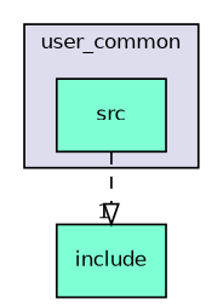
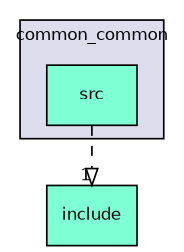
  digraph {
    compound=true
    node [fillcolor=aquamarine fontname=Helvetica fontsize=10 shape=box style=filled]
    n1 [label=src pencolor=black]
    n2 [label=include]
    subgraph cluster_1 {
      bgcolor="#ddddee"
      fontname=Helvetica
      fontsize=10
-     label=user_common
+     label=common_common
      pencolor=black
      n1
    }
    n1 -> n2 [headlabel=1 labeldistance=1.5 labelfontname=Helvetica labelfontsize=10 style=dashed arrowhead=onormal]
  }
